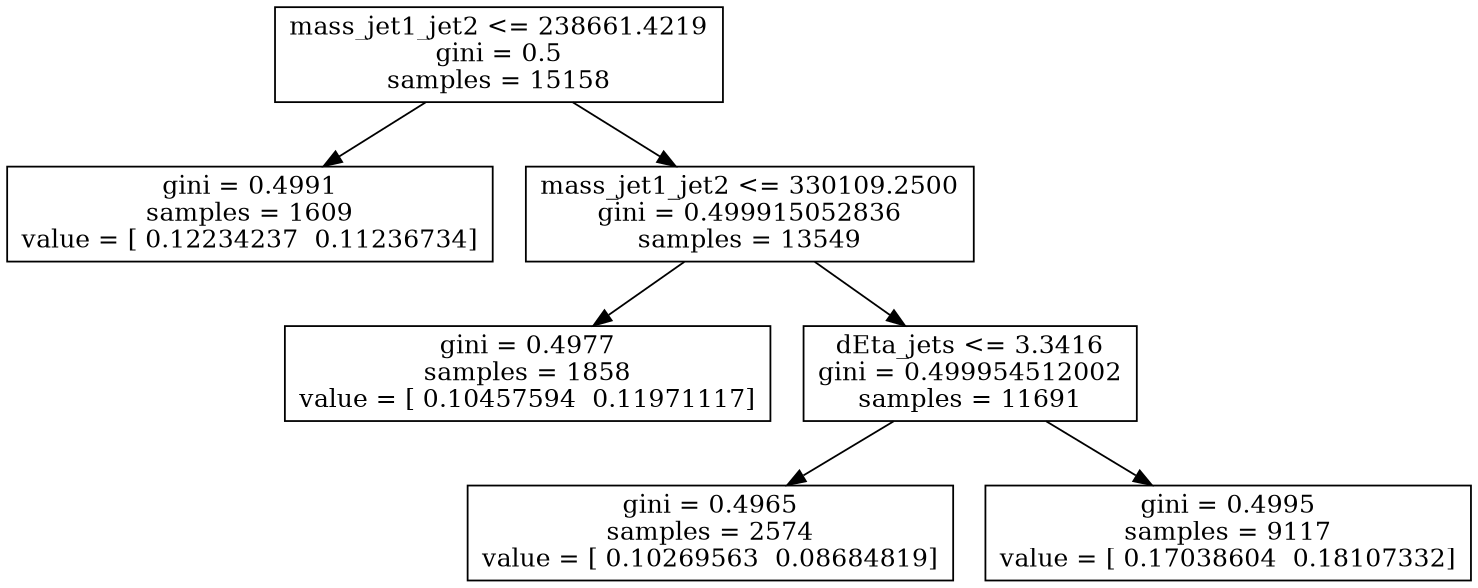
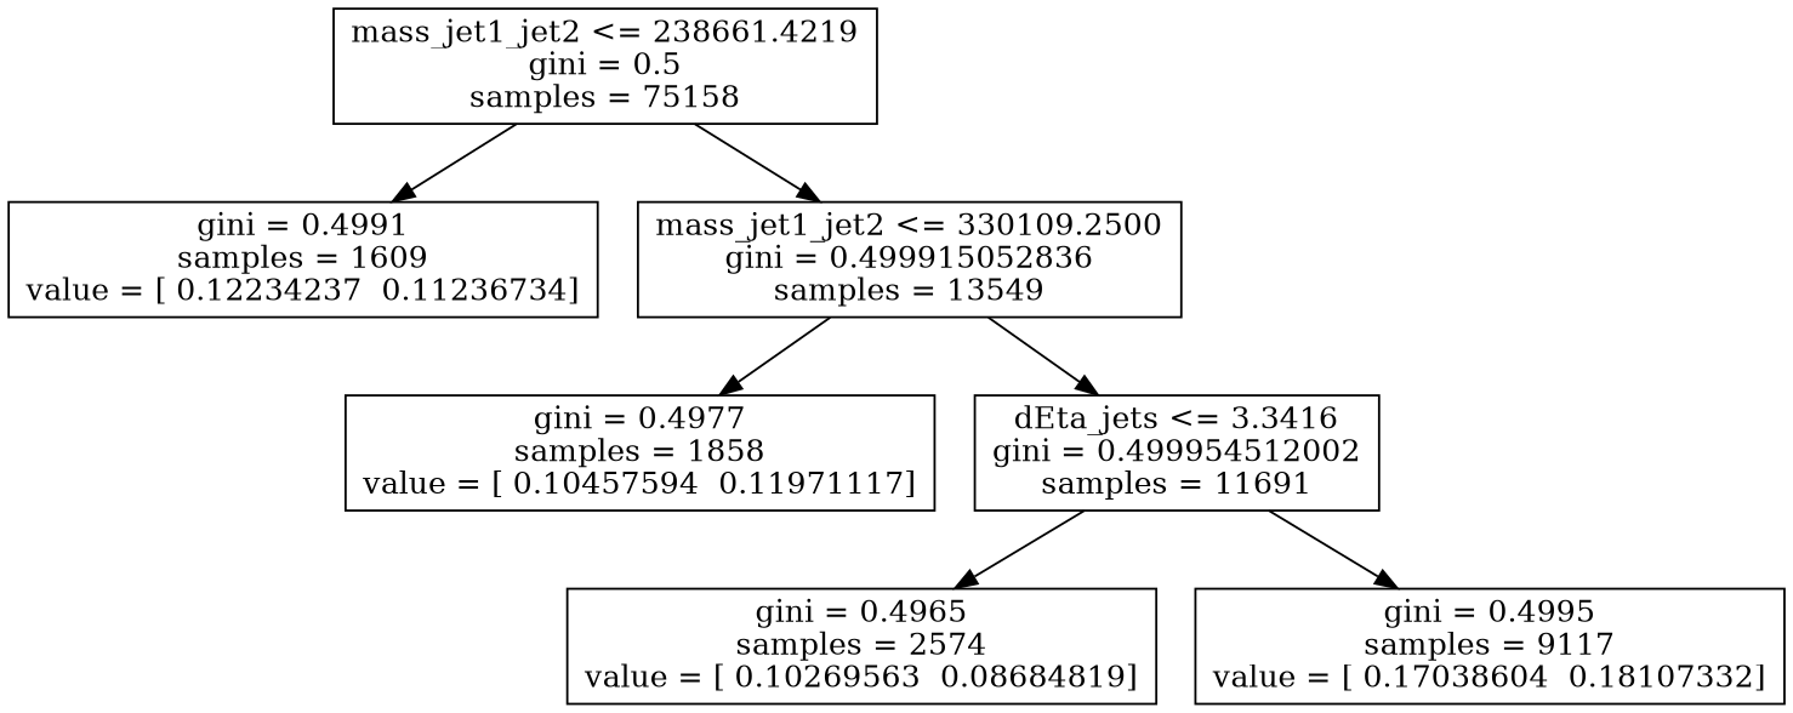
  digraph {
    node [shape=box]
-   n1 [label="mass_jet1_jet2 <= 238661.4219\ngini = 0.5\nsamples = 15158"]
+   n1 [label="mass_jet1_jet2 <= 238661.4219\ngini = 0.5\nsamples = 75158"]
    n2 [label="gini = 0.4991\nsamples = 1609\nvalue = [ 0.12234237  0.11236734]"]
    n3 [label="mass_jet1_jet2 <= 330109.2500\ngini = 0.499915052836\nsamples = 13549"]
    n4 [label="gini = 0.4977\nsamples = 1858\nvalue = [ 0.10457594  0.11971117]"]
    n5 [label="dEta_jets <= 3.3416\ngini = 0.499954512002\nsamples = 11691"]
    n6 [label="gini = 0.4965\nsamples = 2574\nvalue = [ 0.10269563  0.08684819]"]
    n7 [label="gini = 0.4995\nsamples = 9117\nvalue = [ 0.17038604  0.18107332]"]
    n1 -> n2
    n1 -> n3
    n3 -> n4
    n3 -> n5
    n5 -> n6
    n5 -> n7
  }
